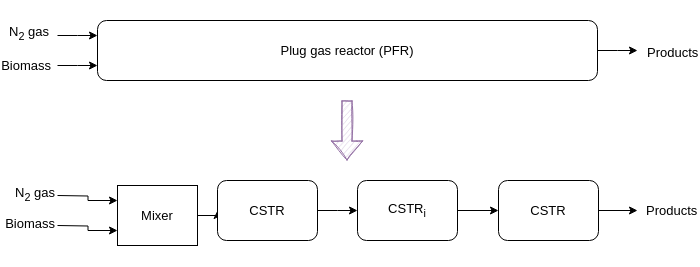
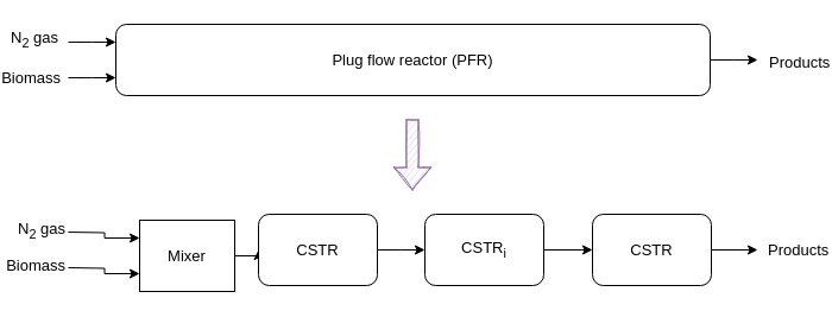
  <mxCell id="0" />
  <mxCell id="1" parent="0" />
  <mxCell id="2" style="edgeStyle=orthogonalEdgeStyle;rounded=0;orthogonalLoop=1;jettySize=auto;html=1;exitX=0;exitY=0.25;exitDx=0;exitDy=0;startArrow=classic;startFill=1;endArrow=none;endFill=0;fontSize=13;" edge="1" parent="1" source="8"><mxGeometry relative="1" as="geometry"><mxPoint x="20" y="35" as="targetPoint" /></mxGeometry></mxCell>
  <mxCell id="3" value="N&lt;sub&gt;2&lt;/sub&gt; gas" style="edgeLabel;html=1;align=right;verticalAlign=middle;resizable=0;points=[];fontSize=13;" vertex="1" connectable="0" parent="2"><mxGeometry x="0.45" y="-3" relative="1" as="geometry"><mxPoint x="-20" as="offset" /></mxGeometry></mxCell>
  <mxCell id="4" style="edgeStyle=orthogonalEdgeStyle;rounded=0;orthogonalLoop=1;jettySize=auto;html=1;exitX=0;exitY=0.75;exitDx=0;exitDy=0;startArrow=classic;startFill=1;endArrow=none;endFill=0;fontSize=13;" edge="1" parent="1" source="8"><mxGeometry relative="1" as="geometry"><mxPoint x="20" y="65" as="targetPoint" /></mxGeometry></mxCell>
  <mxCell id="5" value="Biomass" style="edgeLabel;html=1;align=right;verticalAlign=middle;resizable=0;points=[];fontSize=13;" vertex="1" connectable="0" parent="4"><mxGeometry x="0.35" y="-1" relative="1" as="geometry"><mxPoint x="-20" as="offset" /></mxGeometry></mxCell>
  <mxCell id="6" style="edgeStyle=orthogonalEdgeStyle;rounded=0;orthogonalLoop=1;jettySize=auto;html=1;exitX=1;exitY=0.5;exitDx=0;exitDy=0;startArrow=none;startFill=0;endArrow=classic;endFill=1;fontSize=13;" edge="1" parent="1" source="8"><mxGeometry relative="1" as="geometry"><mxPoint x="600" y="50" as="targetPoint" /></mxGeometry></mxCell>
  <mxCell id="7" value="Products" style="edgeLabel;html=1;align=left;verticalAlign=middle;resizable=0;points=[];fontSize=13;" vertex="1" connectable="0" parent="6"><mxGeometry x="-0.1" y="-1" relative="1" as="geometry"><mxPoint x="30" as="offset" /></mxGeometry></mxCell>
- <mxCell id="8" value="Plug gas reactor (PFR)" style="rounded=1;whiteSpace=wrap;html=1;shadow=0;sketch=0;fillColor=#ffffff;fontSize=13;" parent="1" vertex="1"><mxGeometry x="60" y="20" width="500" height="60" as="geometry" /></mxCell>
+ <mxCell id="8" value="Plug flow reactor (PFR)" style="rounded=1;whiteSpace=wrap;html=1;shadow=0;sketch=0;fillColor=#ffffff;fontSize=13;" parent="1" vertex="1"><mxGeometry x="60" y="20" width="500" height="60" as="geometry" /></mxCell>
  <mxCell id="9" value="" style="shape=flexArrow;endArrow=classic;html=1;fontSize=13;sketch=1;fillColor=#e1d5e7;strokeColor=#9673a6;" parent="1" edge="1"><mxGeometry width="50" height="50" relative="1" as="geometry"><mxPoint x="309.5" y="100" as="sourcePoint" /><mxPoint x="309.5" y="160" as="targetPoint" /></mxGeometry></mxCell>
  <mxCell id="10" style="edgeStyle=orthogonalEdgeStyle;rounded=0;orthogonalLoop=1;jettySize=auto;html=1;exitX=0;exitY=0.25;exitDx=0;exitDy=0;fontSize=13;startArrow=classic;startFill=1;endArrow=none;endFill=0;" edge="1" parent="1" source="15"><mxGeometry relative="1" as="geometry"><mxPoint x="20" y="195" as="targetPoint" /></mxGeometry></mxCell>
  <mxCell id="11" value="N&lt;sub&gt;2&lt;/sub&gt; gas" style="edgeLabel;html=1;align=right;verticalAlign=middle;resizable=0;points=[];fontSize=13;" vertex="1" connectable="0" parent="10"><mxGeometry x="0.45" y="-2" relative="1" as="geometry"><mxPoint x="-20" as="offset" /></mxGeometry></mxCell>
  <mxCell id="12" style="edgeStyle=orthogonalEdgeStyle;rounded=0;orthogonalLoop=1;jettySize=auto;html=1;exitX=0;exitY=0.75;exitDx=0;exitDy=0;fontSize=13;startArrow=classic;startFill=1;endArrow=none;endFill=0;" edge="1" parent="1" source="15"><mxGeometry relative="1" as="geometry"><mxPoint x="20" y="225" as="targetPoint" /></mxGeometry></mxCell>
  <mxCell id="13" value="Biomass" style="edgeLabel;html=1;align=right;verticalAlign=middle;resizable=0;points=[];fontSize=13;" vertex="1" connectable="0" parent="12"><mxGeometry x="0.45" y="-3" relative="1" as="geometry"><mxPoint x="-20" as="offset" /></mxGeometry></mxCell>
  <mxCell id="14" style="edgeStyle=orthogonalEdgeStyle;rounded=0;orthogonalLoop=1;jettySize=auto;html=1;exitX=1;exitY=0.5;exitDx=0;exitDy=0;startArrow=none;startFill=0;endArrow=classic;endFill=1;fontSize=13;" edge="1" parent="1" source="15"><mxGeometry relative="1" as="geometry"><mxPoint x="180" y="210" as="targetPoint" /></mxGeometry></mxCell>
  <mxCell id="15" value="Mixer" style="rounded=0;whiteSpace=wrap;html=1;fontSize=13;" vertex="1" parent="1"><mxGeometry x="80" y="185" width="80" height="60" as="geometry" /></mxCell>
  <mxCell id="16" style="edgeStyle=orthogonalEdgeStyle;rounded=0;orthogonalLoop=1;jettySize=auto;html=1;exitX=1;exitY=0.5;exitDx=0;exitDy=0;startArrow=none;startFill=0;endArrow=classic;endFill=1;fontSize=13;" edge="1" parent="1" source="17"><mxGeometry relative="1" as="geometry"><mxPoint x="320" y="210" as="targetPoint" /></mxGeometry></mxCell>
  <mxCell id="17" value="CSTR" style="rounded=1;whiteSpace=wrap;html=1;fontSize=13;" vertex="1" parent="1"><mxGeometry x="180" y="180" width="100" height="60" as="geometry" /></mxCell>
  <mxCell id="18" style="edgeStyle=orthogonalEdgeStyle;rounded=0;orthogonalLoop=1;jettySize=auto;html=1;exitX=1;exitY=0.5;exitDx=0;exitDy=0;startArrow=none;startFill=0;endArrow=classic;endFill=1;fontSize=13;" edge="1" parent="1" source="20"><mxGeometry relative="1" as="geometry"><mxPoint x="600" y="210" as="targetPoint" /></mxGeometry></mxCell>
  <mxCell id="19" value="Products" style="edgeLabel;html=1;align=left;verticalAlign=middle;resizable=0;points=[];fontSize=13;" vertex="1" connectable="0" parent="18"><mxGeometry x="0.077" y="1" relative="1" as="geometry"><mxPoint x="25" as="offset" /></mxGeometry></mxCell>
  <mxCell id="20" value="CSTR" style="rounded=1;whiteSpace=wrap;html=1;fontSize=13;" vertex="1" parent="1"><mxGeometry x="461" y="180" width="100" height="60" as="geometry" /></mxCell>
  <mxCell id="21" style="edgeStyle=orthogonalEdgeStyle;rounded=0;orthogonalLoop=1;jettySize=auto;html=1;exitX=1;exitY=0.5;exitDx=0;exitDy=0;startArrow=none;startFill=0;endArrow=classic;endFill=1;fontSize=13;entryX=0;entryY=0.5;entryDx=0;entryDy=0;" edge="1" parent="1" source="22" target="20"><mxGeometry relative="1" as="geometry"><mxPoint x="460" y="210" as="targetPoint" /></mxGeometry></mxCell>
  <mxCell id="22" value="CSTR&lt;sub&gt;i&lt;/sub&gt;" style="rounded=1;whiteSpace=wrap;html=1;fontSize=13;" vertex="1" parent="1"><mxGeometry x="320" y="180" width="100" height="60" as="geometry" /></mxCell>
